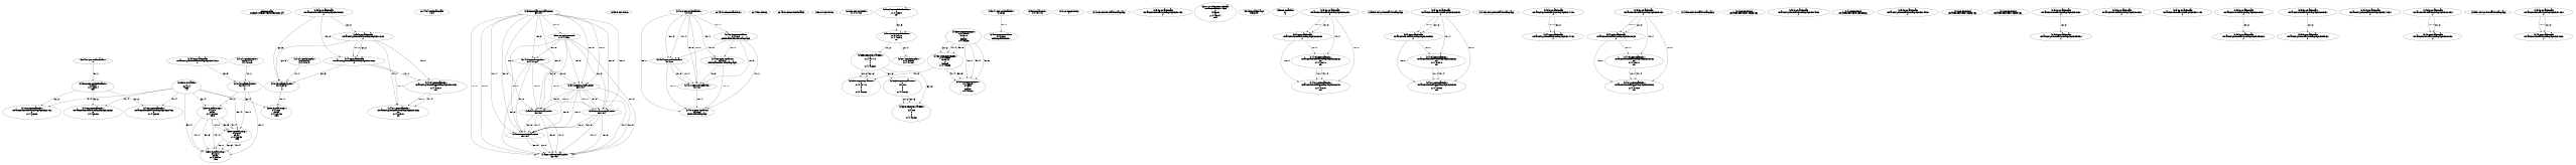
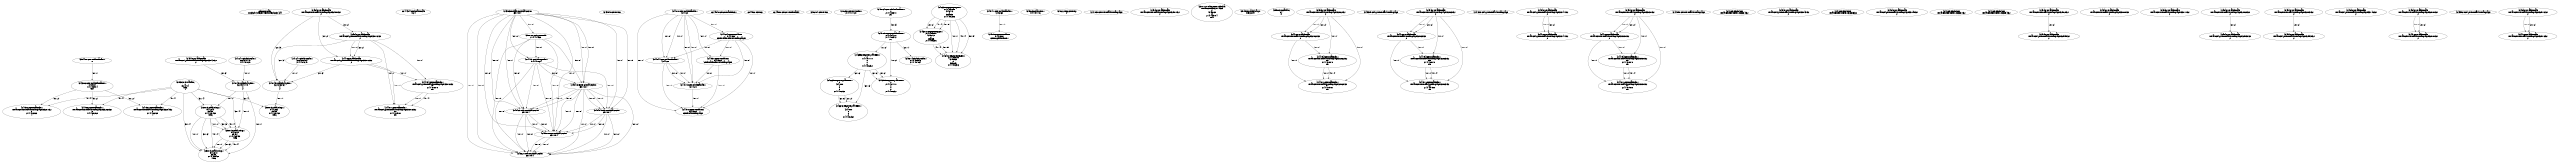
  digraph {
    n1 [label="6850628.main\n000352b73d5c8b7d5eb0dfecd2c3042a"]
    n2 [label="4254480.GetModuleHandleW\n0"]
    n3 [label="4243306.GetModuleFileNameW\n4194304\n2147408904\n522"]
    n4 [label="4247567.GetLocaleInfoW\nretval_GetUserDefaultUILanguage_33281_32\n3\n2147408268\n4"]
    n5 [label="4247567.GetLocaleInfoW\nretval_GetUserDefaultUILanguage_33282_32\n3\n2147408268\n4"]
    n6 [label="4247567.GetLocaleInfoW\nretval_GetUserDefaultUILanguage_33284_32\n3\n2147408268\n4"]
    n7 [label="6844434.SetThreadLocale\n1024"]
    n8 [label="4243965.InitializeCriticalSection\n6917004"]
    n9 [label="4250188.GetSystemInfo\n2147417660"]
    n10 [label="4214413.GetStartupInfoW\n2147417624"]
    n11 [label="4245418.EnterCriticalSection\n6917004"]
    n12 [label="4245469.LeaveCriticalSection\n6917004"]
    n13 [label="4245454.LeaveCriticalSection\n6917004"]
    n14 [label="4245580.EnterCriticalSection\n6917004"]
    n15 [label="4245621.LeaveCriticalSection\n6917004"]
    n16 [label="4243979.GetVersion\n"]
    n17 [label="4244018.GetModuleHandleW\n4244120"]
    n18 [label="4244024.GetProcAddress\n9441320\nGetThreadPreferredUILanguages"]
    n19 [label="4244044.GetModuleHandleW\n4244120"]
    n20 [label="4244050.GetProcAddress\n9441320\nSetThreadPreferredUILanguages"]
    n21 [label="4244070.GetModuleHandleW\n4244120"]
    n22 [label="4244076.GetProcAddress\n9441320\nGetThreadUILanguage"]
    n23 [label="6844540.GetCommandLineW\n"]
    n24 [label="6844560.GetACP\n"]
    n25 [label="6844580.GetCurrentThreadId\n"]
    n26 [label="4250204.GetVersion\n"]
    n27 [label="4276690.GetVersionExW\n2147417420"]
    n28 [label="4248064.GetModuleFileNameW\n0\n2147408370\n261"]
    n29 [label="4245785.GetLongPathNameW\n2147407710\n2147406542\n261"]
    n30 [label="4246556.RegQueryValueExW\n0\n2147407710\n0\n0\n0\n2147408232"]
    n31 [label="4246599.RegQueryValueExW\n0\n2147407710\n0\n0\n0\n2147408232"]
    n32 [label="4246014.FindFirstFileW\n2147406542\n2147407064"]
    n33 [label="4215383.VirtualAlloc\n0\n1310704\n4096\n4"]
    n34 [label="4250073.LoadStringW\n9441340\n65485\n2147409468\n4096"]
    n35 [label="4250073.LoadStringW\n9441340\n65484\n2147409468\n4096"]
    n36 [label="4250073.LoadStringW\n9441352\n65485\n2147409468\n4096"]
    n37 [label="4250073.LoadStringW\n9441340\n65483\n2147409468\n4096"]
    n38 [label="4246338.RegOpenKeyExW\n2147483649\n4246772\n0\n983065\n2147408236"]
    n39 [label="4246372.RegOpenKeyExW\n2147483650\n4246772\n0\n983065\n2147408236"]
    n40 [label="4246402.RegOpenKeyExW\n2147483649\n4246832\n0\n983065\n2147408236"]
    n41 [label="4245741.GetModuleHandleW\n4246160"]
    n42 [label="4245758.GetProcAddress\n9441320\nGetLongPathNameW"]
    n43 [label="4246635.RegQueryValueExW\n0\n4247000\n0\n0\n0\n2147408232"]
    n44 [label="4246676.RegQueryValueExW\n0\n4247000\n0\n0\n0\n2147408232"]
    n45 [label="4245683.CharNextW\n2147407716"]
    n46 [label="4246722.RegCloseKey\n0"]
    n47 [label="4247883.GetUserDefaultUILanguage\n"]
    n48 [label="4245487.IsValidLocale\nretval_GetUserDefaultUILanguage_32901_32\n2"]
    n49 [label="4250171.MultiByteToWideChar\nretval_GetACP_32774_32\n0\n4243868\n10\n2147403704\n2047"]
    n50 [label="4254893.LoadLibraryA\nuser32.dll"]
    n51 [label="4255003.LocalAlloc\n64\n8"]
    n52 [label="4245487.IsValidLocale\nretval_GetUserDefaultUILanguage_32862_32\n2"]
    n53 [label="4244766.IsValidLocale\nretval_GetUserDefaultUILanguage_32862_32\n2"]
    n54 [label="4244794.GetLocaleInfoW\nretval_GetUserDefaultUILanguage_32862_32\n89\n2147408070\n85"]
    n55 [label="4244811.GetLocaleInfoW\nretval_GetUserDefaultUILanguage_32862_32\n90\n2147407900\n85"]
    n56 [label="4245525.GetSystemDefaultUILanguage\n"]
    n57 [label="4245487.IsValidLocale\nretval_GetUserDefaultUILanguage_32863_32\n2"]
    n58 [label="4244766.IsValidLocale\nretval_GetUserDefaultUILanguage_32863_32\n2"]
    n59 [label="4244794.GetLocaleInfoW\nretval_GetUserDefaultUILanguage_32863_32\n89\n2147408070\n85"]
    n60 [label="4244811.GetLocaleInfoW\nretval_GetUserDefaultUILanguage_32863_32\n90\n2147407900\n85"]
    n61 [label="4247923.GetSystemDefaultUILanguage\n"]
    n62 [label="4245487.IsValidLocale\nretval_GetSystemDefaultUILanguage_33147_32\n2"]
    n63 [label="4244766.IsValidLocale\nretval_GetSystemDefaultUILanguage_33147_32\n2"]
    n64 [label="4245487.IsValidLocale\nretval_GetUserDefaultUILanguage_33030_32\n2"]
    n65 [label="4244766.IsValidLocale\nretval_GetUserDefaultUILanguage_33030_32\n2"]
    n66 [label="4244794.GetLocaleInfoW\nretval_GetUserDefaultUILanguage_33030_32\n89\n2147408070\n85"]
    n67 [label="4244811.GetLocaleInfoW\nretval_GetUserDefaultUILanguage_33030_32\n90\n2147407900\n85"]
    n68 [label="4245487.IsValidLocale\nretval_GetSystemDefaultUILanguage_33042_32\n2"]
    n69 [label="4248145.LoadLibraryExW\n3224341740\n0\n2"]
    n70 [label="4247558.GetUserDefaultUILanguage\n"]
    n71 [label="4247247.FindFirstFileW\n3224341740\n2147407640"]
    n72 [label="4247263.FindClose\nretval_FindFirstFileW_33334_32"]
    n73 [label="4245487.IsValidLocale\nretval_GetSystemDefaultUILanguage_33043_32\n2"]
    n74 [label="4247263.FindClose\nretval_FindFirstFileW_33335_32"]
    n75 [label="4245487.IsValidLocale\nretval_GetSystemDefaultUILanguage_33045_32\n2"]
    n76 [label="4247263.FindClose\nretval_FindFirstFileW_33337_32"]
    n77 [label="4245487.IsValidLocale\nretval_GetUserDefaultUILanguage_32980_32\n2"]
    n78 [label="4245487.IsValidLocale\nretval_GetSystemDefaultUILanguage_33016_32\n2"]
    n79 [label="4244766.IsValidLocale\nretval_GetSystemDefaultUILanguage_33016_32\n2"]
    n80 [label="4248145.LoadLibraryExW\n3224282764\n0\n2"]
    n81 [label="4244794.GetLocaleInfoW\nretval_GetSystemDefaultUILanguage_33016_32\n89\n2147408070\n85"]
    n82 [label="4244811.GetLocaleInfoW\nretval_GetSystemDefaultUILanguage_33016_32\n90\n2147407900\n85"]
    n83 [label="4247247.FindFirstFileW\n3224282764\n2147407640"]
    n84 [label="4247263.FindClose\nretval_FindFirstFileW_33854_32"]
    n85 [label="4245487.IsValidLocale\nretval_GetUserDefaultUILanguage_32902_32\n2"]
    n86 [label="4245487.IsValidLocale\nretval_GetSystemDefaultUILanguage_32995_32\n2"]
    n87 [label="4245487.IsValidLocale\nretval_GetUserDefaultUILanguage_33008_32\n2"]
    n88 [label="4245487.IsValidLocale\nretval_GetUserDefaultUILanguage_33011_32\n2"]
    n89 [label="4245487.IsValidLocale\nretval_GetUserDefaultUILanguage_32882_32\n2"]
    n90 [label="4245487.IsValidLocale\nretval_GetSystemDefaultUILanguage_32992_32\n2"]
    n91 [label="4245487.IsValidLocale\nretval_GetUserDefaultUILanguage_32883_32\n2"]
    n92 [label="4245487.IsValidLocale\nretval_GetSystemDefaultUILanguage_32993_32\n2"]
    n93 [label="4245487.IsValidLocale\nretval_GetSystemDefaultUILanguage_33146_32\n2"]
    n94 [label="4245487.IsValidLocale\nretval_GetUserDefaultUILanguage_32880_32\n2"]
    n95 [label="4244766.IsValidLocale\nretval_GetUserDefaultUILanguage_32880_32\n2"]
    n96 [label="4245552.GetSystemDefaultUILanguage\n"]
    n97 [label="4245487.IsValidLocale\nretval_GetUserDefaultUILanguage_32976_32\n2"]
    n98 [label="4244766.IsValidLocale\nretval_GetUserDefaultUILanguage_32976_32\n2"]
    n2 -> n3 [label="(0-->1)"]
    n3 -> n4 [label="(0-->2)"]
    n3 -> n5 [label="(0-->2)"]
    n3 -> n6 [label="(0-->2)"]
    n8 -> n9 [label="(0-->0)"]
    n8 -> n10 [label="(0-->0)"]
    n8 -> n11 [label="(1-->1)"]
    n8 -> n11 [label="(0-->0)"]
    n8 -> n12 [label="(1-->1)"]
    n8 -> n12 [label="(0-->0)"]
    n8 -> n13 [label="(1-->1)"]
    n8 -> n13 [label="(0-->0)"]
    n8 -> n14 [label="(1-->1)"]
    n8 -> n14 [label="(0-->0)"]
    n8 -> n15 [label="(1-->1)"]
    n8 -> n15 [label="(0-->0)"]
    n9 -> n10 [label="(0-->0)"]
    n9 -> n11 [label="(0-->0)"]
    n9 -> n12 [label="(0-->0)"]
-   n9 -> n13 [label="(0-->0)"]
    n9 -> n14 [label="(0-->0)"]
    n9 -> n15 [label="(0-->0)"]
    n10 -> n11 [label="(0-->0)"]
    n10 -> n12 [label="(0-->0)"]
    n10 -> n13 [label="(0-->0)"]
    n10 -> n14 [label="(0-->0)"]
    n10 -> n15 [label="(0-->0)"]
    n11 -> n12 [label="(1-->1)"]
    n11 -> n12 [label="(0-->0)"]
    n11 -> n13 [label="(1-->1)"]
    n11 -> n13 [label="(0-->0)"]
    n11 -> n14 [label="(1-->1)"]
    n11 -> n14 [label="(0-->0)"]
    n11 -> n15 [label="(1-->1)"]
    n11 -> n15 [label="(0-->0)"]
    n12 -> n14 [label="(1-->1)"]
    n12 -> n14 [label="(0-->0)"]
    n12 -> n15 [label="(1-->1)"]
    n12 -> n15 [label="(0-->0)"]
    n13 -> n14 [label="(1-->1)"]
    n13 -> n14 [label="(0-->0)"]
    n13 -> n15 [label="(1-->1)"]
    n13 -> n15 [label="(0-->0)"]
    n14 -> n15 [label="(1-->1)"]
    n14 -> n15 [label="(0-->0)"]
    n17 -> n18 [label="(0-->1)"]
    n17 -> n19 [label="(1-->1)"]
    n17 -> n19 [label="(0-->0)"]
    n17 -> n20 [label="(0-->1)"]
    n17 -> n21 [label="(1-->1)"]
    n17 -> n21 [label="(0-->0)"]
    n17 -> n22 [label="(0-->1)"]
    n18 -> n19 [label="(1-->0)"]
    n18 -> n20 [label="(1-->1)"]
    n18 -> n21 [label="(1-->0)"]
    n18 -> n22 [label="(1-->1)"]
    n19 -> n21 [label="(1-->1)"]
    n19 -> n21 [label="(0-->0)"]
    n19 -> n22 [label="(0-->1)"]
    n20 -> n21 [label="(1-->0)"]
    n20 -> n22 [label="(1-->1)"]
    n21 -> n22 [label="(0-->1)"]
    n28 -> n29 [label="(3-->3)"]
    n29 -> n30 [label="(1-->2)"]
-   n39 -> n31 [label="(1-->2)"]
+   n29 -> n31 [label="(1-->2)"]
    n29 -> n32 [label="(2-->1)"]
    n30 -> n31 [label="(2-->2)"]
    n30 -> n31 [label="(6-->6)"]
    n30 -> n43 [label="(6-->6)"]
    n30 -> n44 [label="(6-->6)"]
    n33 -> n4 [label="(4-->4)"]
    n33 -> n5 [label="(4-->4)"]
    n33 -> n6 [label="(4-->4)"]
    n33 -> n34 [label="(3-->4)"]
    n33 -> n35 [label="(3-->4)"]
    n33 -> n36 [label="(3-->4)"]
    n33 -> n37 [label="(3-->4)"]
    n34 -> n35 [label="(1-->1)"]
    n34 -> n35 [label="(3-->3)"]
    n34 -> n35 [label="(4-->4)"]
    n34 -> n37 [label="(1-->1)"]
    n34 -> n37 [label="(3-->3)"]
    n34 -> n37 [label="(4-->4)"]
    n35 -> n37 [label="(1-->1)"]
    n35 -> n37 [label="(3-->3)"]
    n35 -> n37 [label="(4-->4)"]
    n38 -> n39 [label="(2-->2)"]
    n38 -> n39 [label="(4-->4)"]
    n38 -> n39 [label="(5-->5)"]
    n38 -> n40 [label="(1-->1)"]
    n38 -> n40 [label="(4-->4)"]
    n38 -> n40 [label="(5-->5)"]
    n39 -> n40 [label="(4-->4)"]
    n39 -> n40 [label="(5-->5)"]
    n41 -> n42 [label="(0-->1)"]
    n43 -> n44 [label="(2-->2)"]
    n43 -> n44 [label="(6-->6)"]
    n52 -> n53 [label="(1-->1)"]
    n52 -> n53 [label="(2-->2)"]
    n52 -> n54 [label="(1-->1)"]
    n52 -> n55 [label="(1-->1)"]
    n53 -> n54 [label="(1-->1)"]
    n53 -> n55 [label="(1-->1)"]
    n54 -> n55 [label="(1-->1)"]
    n54 -> n55 [label="(4-->4)"]
    n57 -> n58 [label="(1-->1)"]
    n57 -> n58 [label="(2-->2)"]
    n57 -> n59 [label="(1-->1)"]
    n57 -> n60 [label="(1-->1)"]
    n58 -> n59 [label="(1-->1)"]
    n58 -> n60 [label="(1-->1)"]
    n59 -> n60 [label="(1-->1)"]
    n59 -> n60 [label="(4-->4)"]
    n62 -> n63 [label="(1-->1)"]
    n62 -> n63 [label="(2-->2)"]
    n64 -> n65 [label="(1-->1)"]
    n64 -> n65 [label="(2-->2)"]
    n64 -> n66 [label="(1-->1)"]
    n64 -> n67 [label="(1-->1)"]
    n65 -> n66 [label="(1-->1)"]
    n65 -> n67 [label="(1-->1)"]
    n66 -> n67 [label="(1-->1)"]
    n66 -> n67 [label="(4-->4)"]
    n68 -> n69 [label="(2-->3)"]
    n69 -> n34 [label="(0-->1)"]
    n69 -> n35 [label="(0-->1)"]
    n69 -> n37 [label="(0-->1)"]
    n71 -> n69 [label="(1-->1)"]
    n77 -> n78 [label="(2-->2)"]
    n77 -> n79 [label="(2-->2)"]
    n77 -> n80 [label="(2-->3)"]
    n78 -> n79 [label="(1-->1)"]
    n78 -> n79 [label="(2-->2)"]
    n78 -> n80 [label="(2-->3)"]
    n78 -> n81 [label="(1-->1)"]
    n78 -> n82 [label="(1-->1)"]
    n79 -> n80 [label="(2-->3)"]
    n79 -> n81 [label="(1-->1)"]
    n79 -> n82 [label="(1-->1)"]
    n80 -> n36 [label="(0-->1)"]
    n81 -> n82 [label="(1-->1)"]
    n81 -> n82 [label="(4-->4)"]
    n83 -> n80 [label="(1-->1)"]
    n85 -> n86 [label="(2-->2)"]
    n89 -> n90 [label="(2-->2)"]
    n91 -> n92 [label="(2-->2)"]
    n94 -> n95 [label="(1-->1)"]
    n94 -> n95 [label="(2-->2)"]
    n97 -> n98 [label="(1-->1)"]
    n97 -> n98 [label="(2-->2)"]
  }
